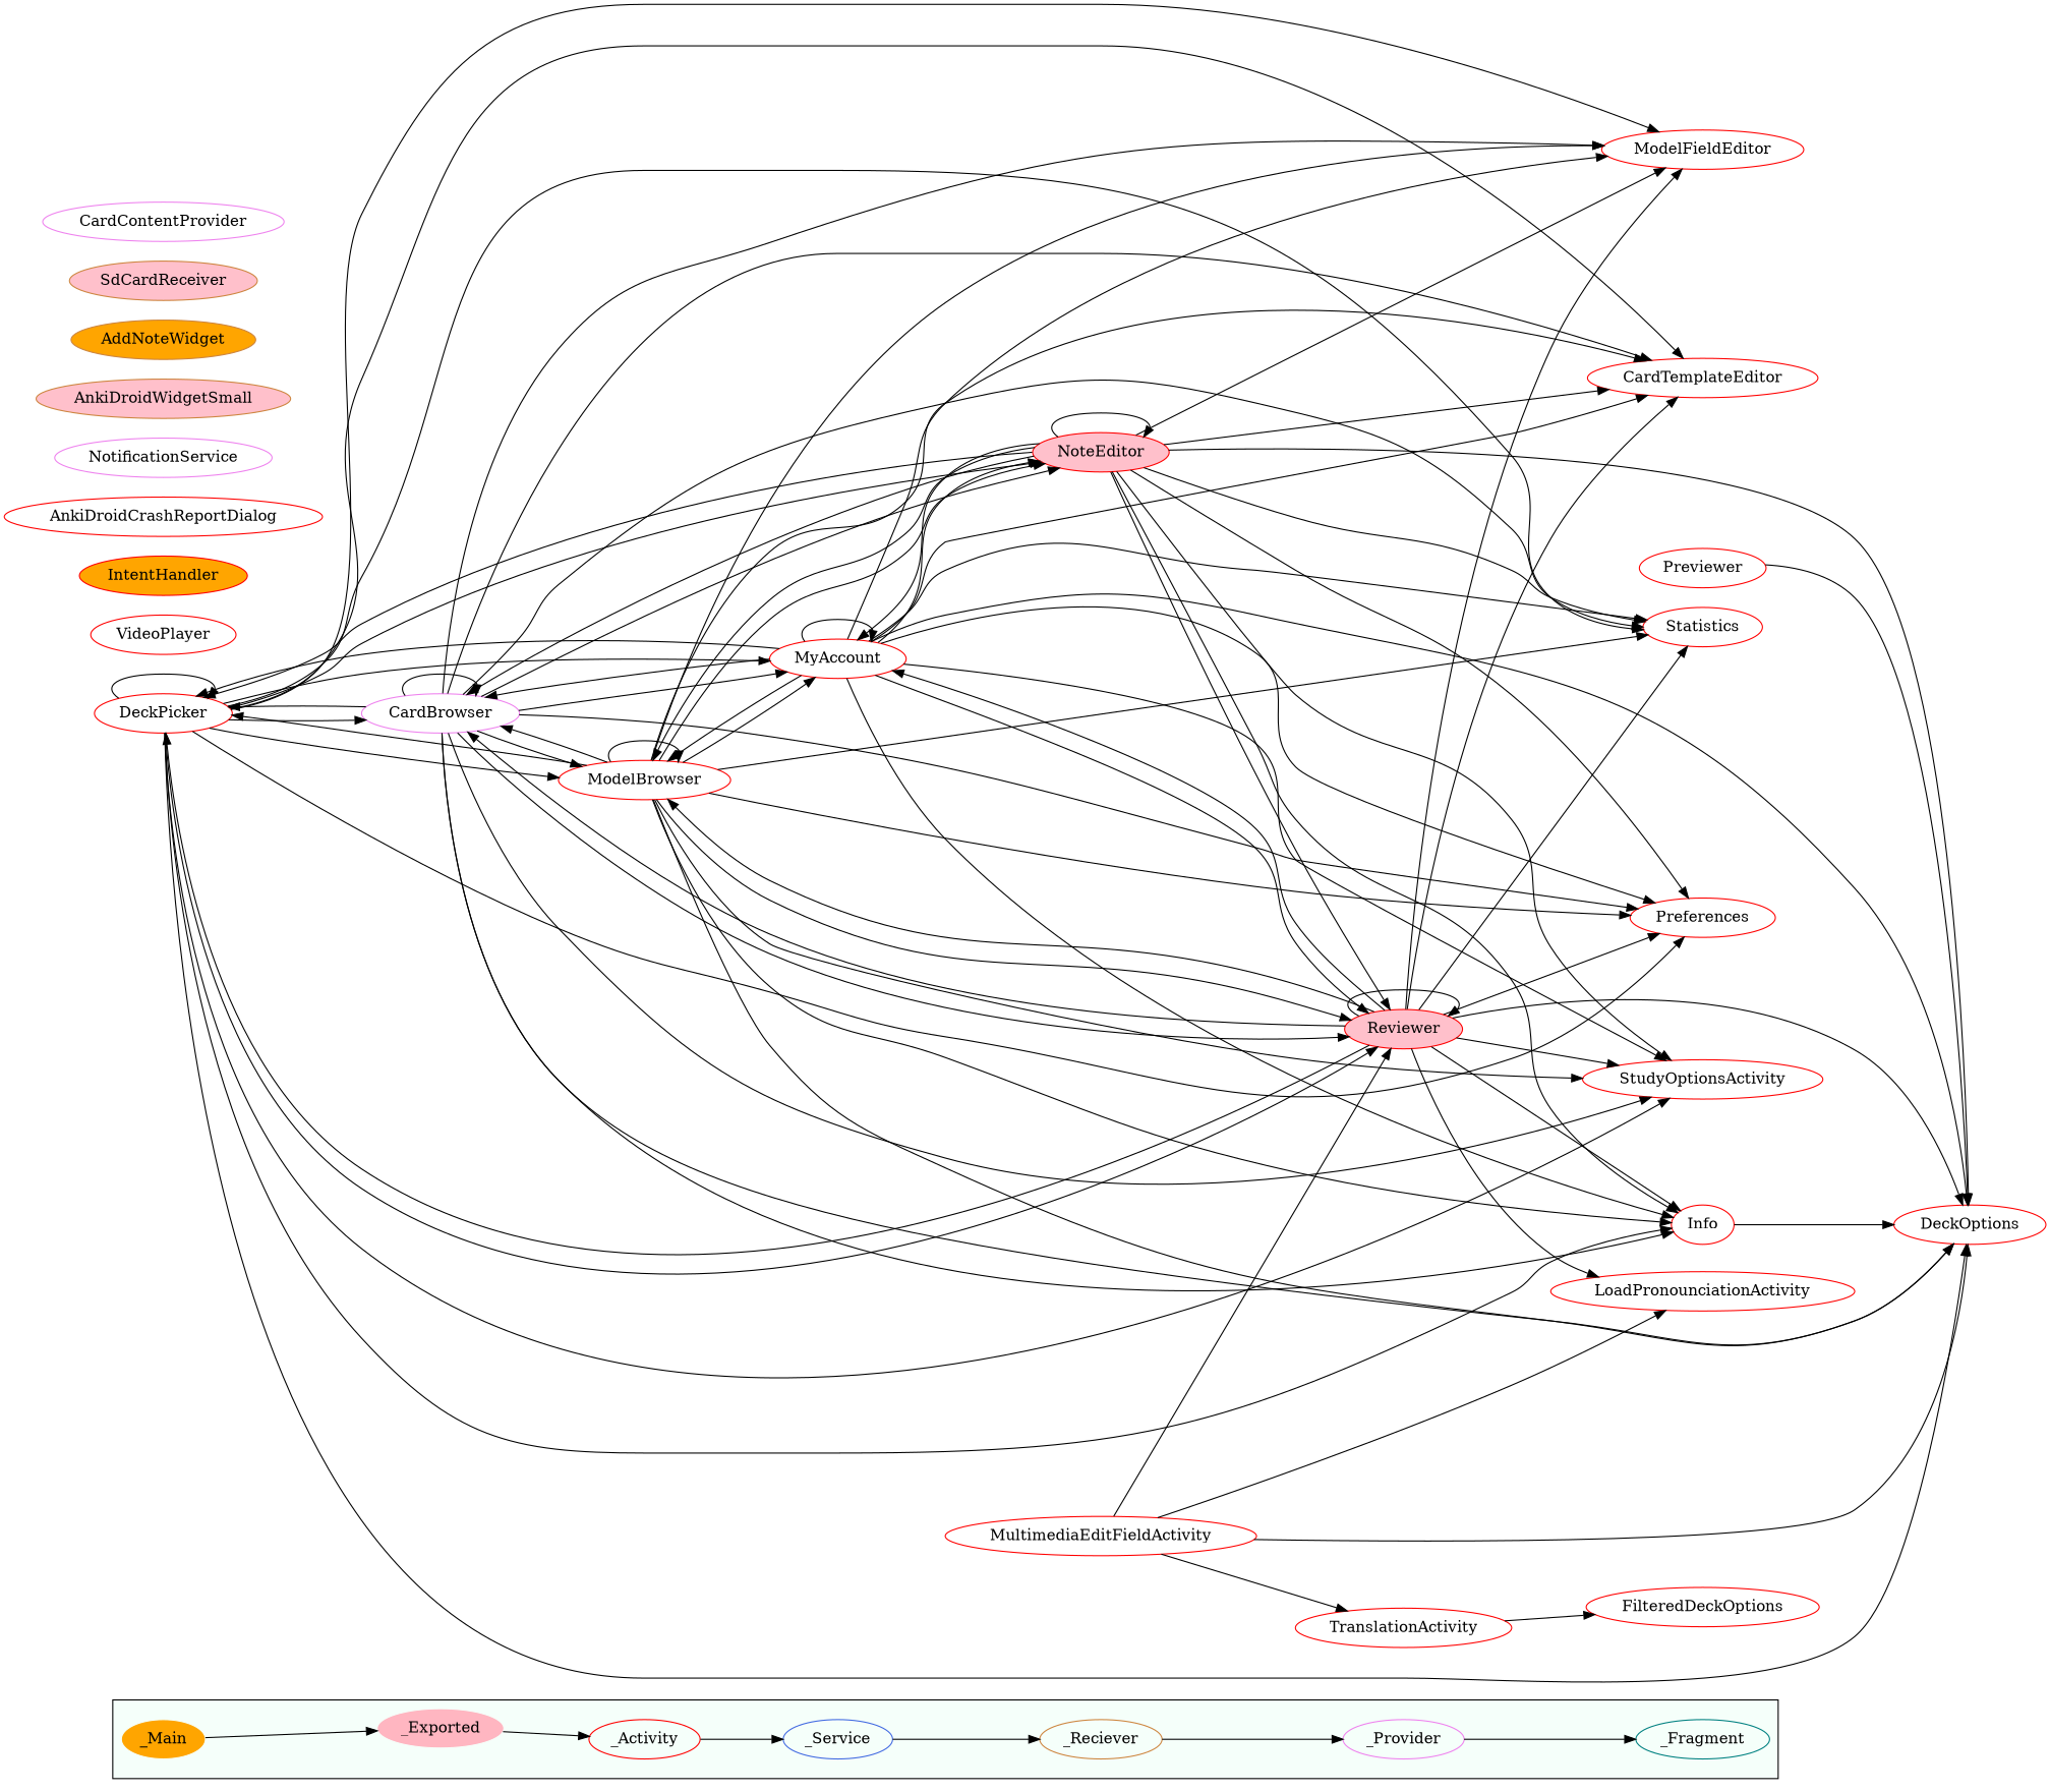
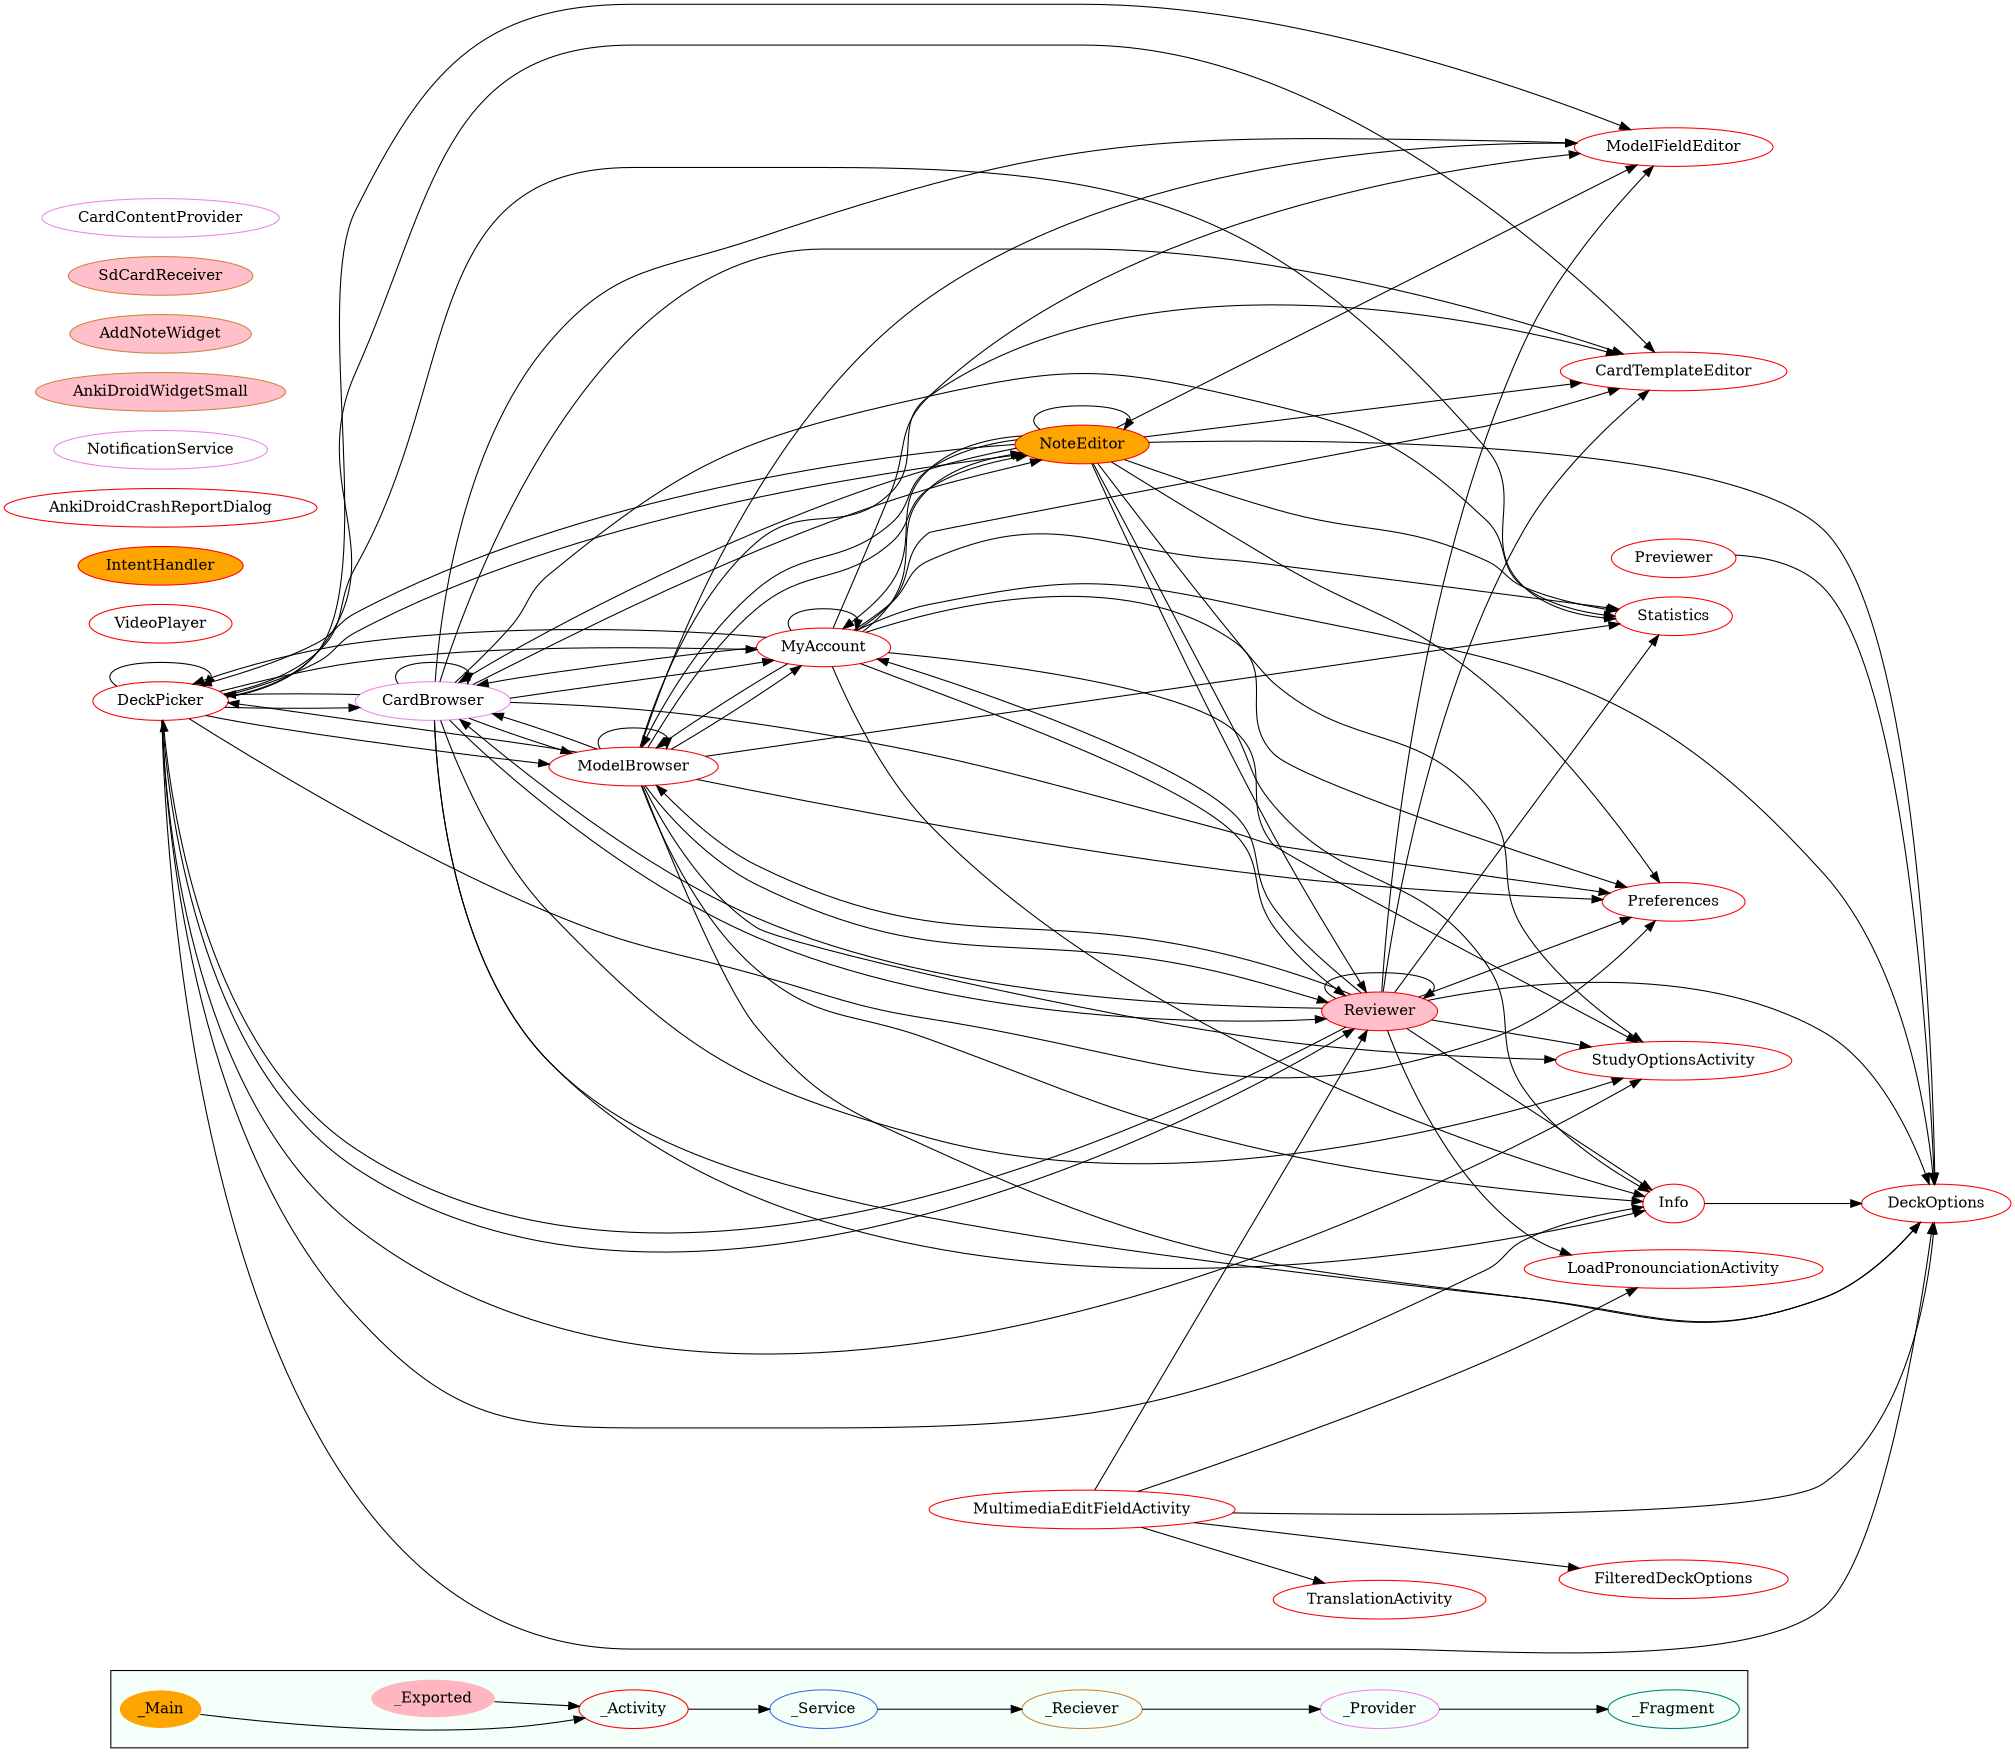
  digraph {
    rankdir=LR
    node [color=red]
    _Activity
    _Service [color=royalblue]
    _Reciever [color=peru]
    _Provider [color=violet]
    _Fragment [color=teal]
    _Main [color=mintcream fillcolor=orange style=filled]
    _Exported [color=mintcream fillcolor=lightpink style=filled]
    DeckPicker
    ModelFieldEditor
    Info
    CardBrowser [color=violet]
    MyAccount
    CardTemplateEditor
    StudyOptionsActivity
    Reviewer [fillcolor=pink style=filled]
    Statistics
-   NoteEditor [fillcolor=pink style=filled]
+   NoteEditor [fillcolor=orange style=filled]
    Preferences
    DeckOptions
    ModelBrowser
    LoadPronounciationActivity
    MultimediaEditFieldActivity
    FilteredDeckOptions
    TranslationActivity
    VideoPlayer
    IntentHandler [fillcolor=orange style=filled]
    AnkiDroidCrashReportDialog
    Previewer
    NotificationService [color=violet]
    AnkiDroidWidgetSmall [color=peru fillcolor=pink style=filled]
-   AddNoteWidget [color=peru fillcolor=orange style=filled]
+   AddNoteWidget [color=peru fillcolor=pink style=filled]
    SdCardReceiver [color=peru fillcolor=pink style=filled]
    CardContentProvider [color=violet]
    subgraph cluster_1 {
      bgcolor=mintcream
      _Activity
      _Service
      _Reciever
      _Provider
      _Fragment
      _Main
      _Exported
    }
    _Activity -> _Service
    _Service -> _Reciever
    _Reciever -> _Provider
    _Provider -> _Fragment
-   _Main -> _Exported
+   _Main -> _Activity
    _Exported -> _Activity
    DeckPicker -> DeckPicker
    DeckPicker -> ModelFieldEditor
    DeckPicker -> Info
    DeckPicker -> CardBrowser
    DeckPicker -> MyAccount
    DeckPicker -> CardTemplateEditor
    DeckPicker -> StudyOptionsActivity
    DeckPicker -> Reviewer
    DeckPicker -> Statistics
    DeckPicker -> NoteEditor
    DeckPicker -> Preferences
    DeckPicker -> DeckOptions
    DeckPicker -> ModelBrowser
    Info -> DeckOptions
    CardBrowser -> DeckPicker
    CardBrowser -> ModelFieldEditor
    CardBrowser -> Info
    CardBrowser -> CardBrowser
    CardBrowser -> MyAccount
    CardBrowser -> CardTemplateEditor
    CardBrowser -> StudyOptionsActivity
    CardBrowser -> Reviewer
    CardBrowser -> Statistics
    CardBrowser -> NoteEditor
    CardBrowser -> Preferences
    CardBrowser -> DeckOptions
    CardBrowser -> ModelBrowser
    MyAccount -> DeckPicker
    MyAccount -> ModelFieldEditor
    MyAccount -> Info
    MyAccount -> CardBrowser
    MyAccount -> MyAccount
    MyAccount -> CardTemplateEditor
    MyAccount -> StudyOptionsActivity
    MyAccount -> Reviewer
    MyAccount -> Statistics
    MyAccount -> NoteEditor
    MyAccount -> Preferences
    MyAccount -> DeckOptions
    MyAccount -> ModelBrowser
    Reviewer -> DeckPicker
    Reviewer -> ModelFieldEditor
    Reviewer -> Info
    Reviewer -> CardBrowser
    Reviewer -> MyAccount
    Reviewer -> CardTemplateEditor
    Reviewer -> StudyOptionsActivity
    Reviewer -> Reviewer
    Reviewer -> Statistics
    Reviewer -> Preferences
    Reviewer -> DeckOptions
    Reviewer -> ModelBrowser
    Reviewer -> LoadPronounciationActivity
    NoteEditor -> DeckPicker
    NoteEditor -> ModelFieldEditor
    NoteEditor -> Info
    NoteEditor -> CardBrowser
    NoteEditor -> MyAccount
    NoteEditor -> CardTemplateEditor
    NoteEditor -> StudyOptionsActivity
    NoteEditor -> Reviewer
    NoteEditor -> Statistics
    NoteEditor -> NoteEditor
    NoteEditor -> Preferences
    NoteEditor -> DeckOptions
    NoteEditor -> ModelBrowser
    ModelBrowser -> DeckPicker
    ModelBrowser -> ModelFieldEditor
    ModelBrowser -> Info
    ModelBrowser -> CardBrowser
    ModelBrowser -> MyAccount
    ModelBrowser -> CardTemplateEditor
    ModelBrowser -> StudyOptionsActivity
    ModelBrowser -> Reviewer
    ModelBrowser -> Statistics
    ModelBrowser -> NoteEditor
    ModelBrowser -> Preferences
    ModelBrowser -> DeckOptions
    ModelBrowser -> ModelBrowser
    MultimediaEditFieldActivity -> Reviewer
    MultimediaEditFieldActivity -> DeckOptions
    MultimediaEditFieldActivity -> LoadPronounciationActivity
-   TranslationActivity -> FilteredDeckOptions
+   MultimediaEditFieldActivity -> FilteredDeckOptions
    MultimediaEditFieldActivity -> TranslationActivity
    Previewer -> DeckOptions
  }
